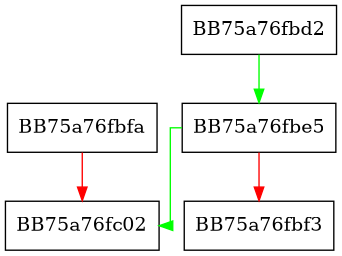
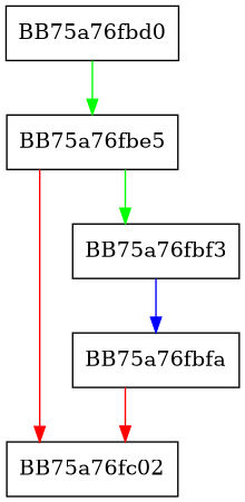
  digraph {
    splines=ortho
    node [shape=box]
    edge [color=green]
-   BB75a76fbd0 [label=BB75a76fbd2]
+   BB75a76fbd0
    BB75a76fbe5
    BB75a76fbfa
    BB75a76fc02
    BB75a76fbf3
    BB75a76fbd0 -> BB75a76fbe5
-   BB75a76fbe5 -> BB75a76fc02
-   BB75a76fbe5 -> BB75a76fbf3 [color=red]
+   BB75a76fbe5 -> BB75a76fc02 [color=red]
+   BB75a76fbe5 -> BB75a76fbf3
    BB75a76fbfa -> BB75a76fc02 [color=red]
+   BB75a76fbf3 -> BB75a76fbfa [color=blue]
  }
